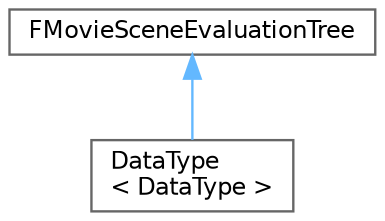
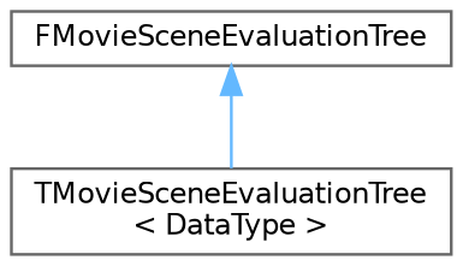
  digraph {
    rankdir=TB
    node [color=grey40 fillcolor=white fontname=Helvetica fontsize=10 shape=box style=filled]
    n1 [height=0.2 label=FMovieSceneEvaluationTree width=0.4]
-   n2 [height=0.2 label="DataType\l\< DataType \>" width=0.4]
+   n2 [height=0.2 label="TMovieSceneEvaluationTree\l\< DataType \>" width=0.4]
    n1 -> n2 [color=steelblue1 dir=back fontname=Helvetica fontsize=10 labelfontname=Helvetica labelfontsize=10 style=solid]
  }
